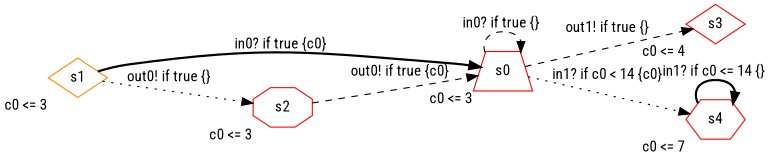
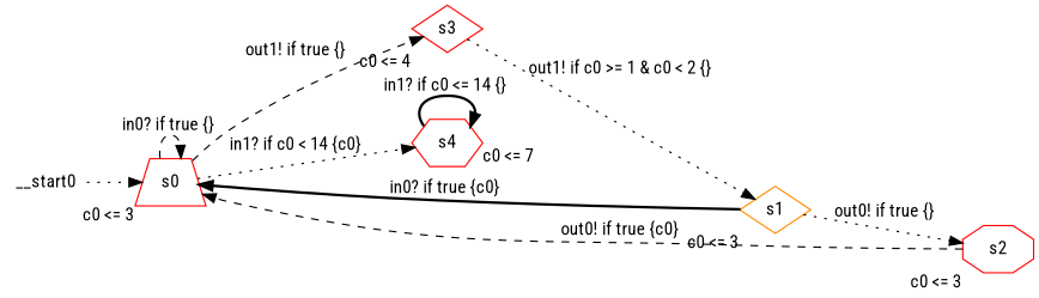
  digraph {
    fontname="Roboto Condensed"
    rankdir=LR
    node [color=red fontname="Roboto Condensed" shape=diamond margin=0 xlabel="c0 <= 3"]
    edge [fontname="Roboto Condensed" style=dotted]
+   __start0 [shape=none margin="" xlabel=""]
    n2 [label=s0 shape=trapezium]
    n3 [label=s3 xlabel="c0 <= 4"]
    n4 [label=s4 shape=hexagon xlabel="c0 <= 7"]
    n5 [color=darkorange label=s1]
    n6 [label=s2 shape=octagon]
+   __start0 -> n2
    n2 -> n2 [label="in0? if true {} " style=dashed]
    n2 -> n3 [label="out1! if true {} " style=dashed]
    n2 -> n4 [label="in1? if c0 < 14 {c0} "]
+   n3 -> n5 [label="out1! if c0 >= 1 & c0 < 2 {} "]
    n4 -> n4 [label="in1? if c0 <= 14 {} " style=bold]
    n5 -> n2 [label="in0? if true {c0} " style=bold]
    n5 -> n6 [label="out0! if true {} "]
    n6 -> n2 [label="out0! if true {c0} " style=dashed]
  }
